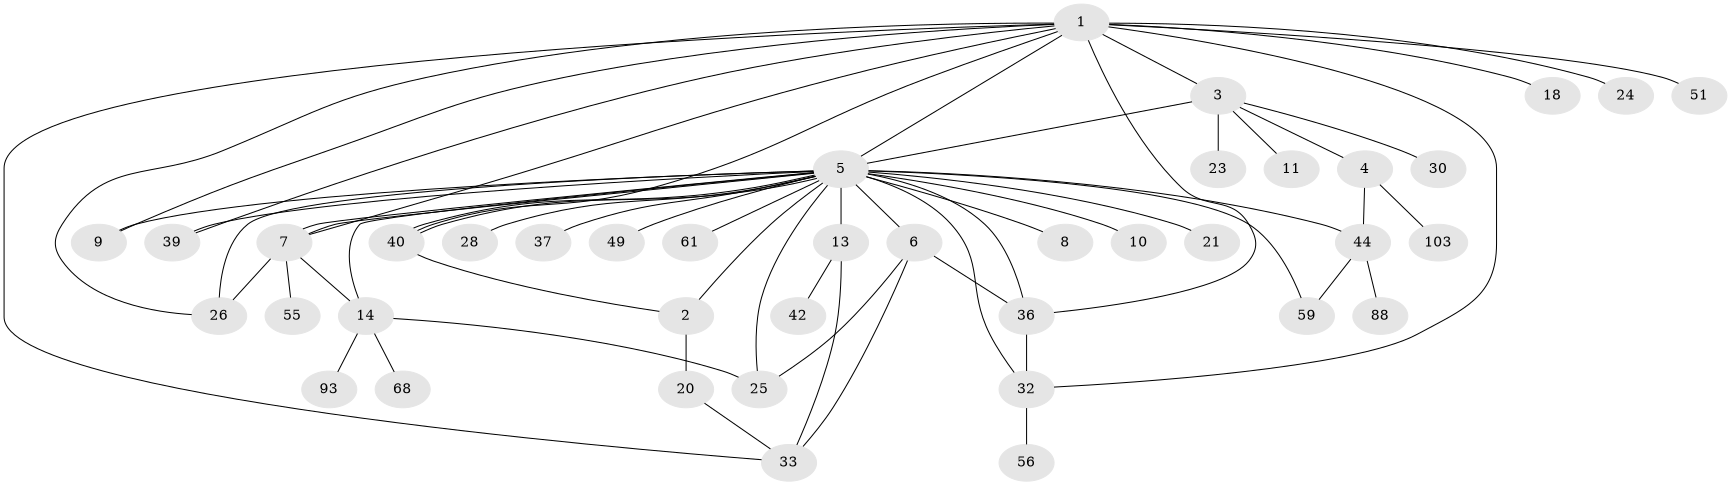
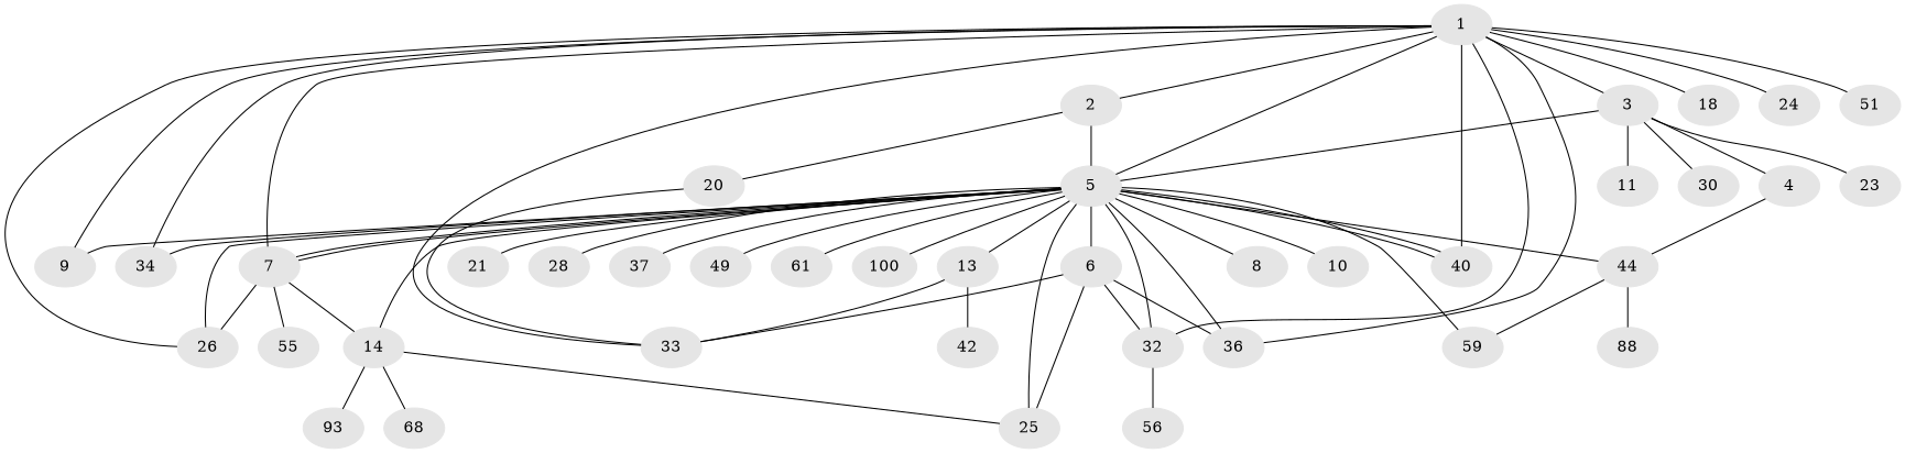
  graph {
    node [color=gray90 style=filled]
    1 [super="+31+17+52"]
    2 [super="+60+35"]
    3
    5 [super="+32+27+63+12+19+22+54+96+98"]
    7 [super="+74+91+70+16"]
    9 [super="+84"]
    18
    24 [super="+85+105"]
    26
    33 [super="+73+99+87"]
-   34 [super="+69" label=39]
+   34 [super="+69"]
    36 [super="+94"]
    n13 [label=32 super="+66+43"]
    40 [super="+82+83+80+50"]
    51
    20 [super="+64"]
    23
    4
    11
    30
    44 [super="+47+75+53"]
    6 [super="+41+57+15+88+45+29"]
    8
    10
    13 [super="+38"]
    14
    21 [super="+71"]
    25 [super="+58"]
    28
    37
    49
    59 [super="+86"]
    61
+   100
    55
    56
-   103
    n38 [label=88]
    42
    68
    93
-   40 -- 2
+   1 -- 2
    1 -- 3
    1 -- 5
    1 -- 7
    1 -- 9
    1 -- 18
    1 -- 24
    1 -- 26
    1 -- 33
    1 -- 34
    1 -- 36
    1 -- n13 [weight=2]
    1 -- 40
    1 -- 51
    2 -- 5 [weight=3]
    2 -- 20
    3 -- 5 [weight=2]
    3 -- 23
    3 -- 4
    3 -- 11
    3 -- 30
    5 -- 7
    5 -- 7
    5 -- 9
    5 -- 26 [weight=2]
    5 -- 34
    5 -- 36
    5 -- n13 [weight=2]
    5 -- 40 [weight=2]
    5 -- 40
    5 -- 44 [weight=3]
    5 -- 6 [weight=4]
    5 -- 8
    5 -- 10
    5 -- 13 [weight=2]
    5 -- 14
    5 -- 21
    5 -- 25
    5 -- 28
    5 -- 37
    5 -- 49
    5 -- 59
    5 -- 61
+   5 -- 100
    7 -- 26
    7 -- 14
    7 -- 55
    n13 -- 56
    20 -- 33
    4 -- 44
-   4 -- 103
    44 -- 59
    44 -- n38
    6 -- 33
    6 -- 36
-   36 -- n13
+   6 -- n13
    6 -- 25
    13 -- 33
    13 -- 42
    14 -- 25
    14 -- 68
    14 -- 93
  }
